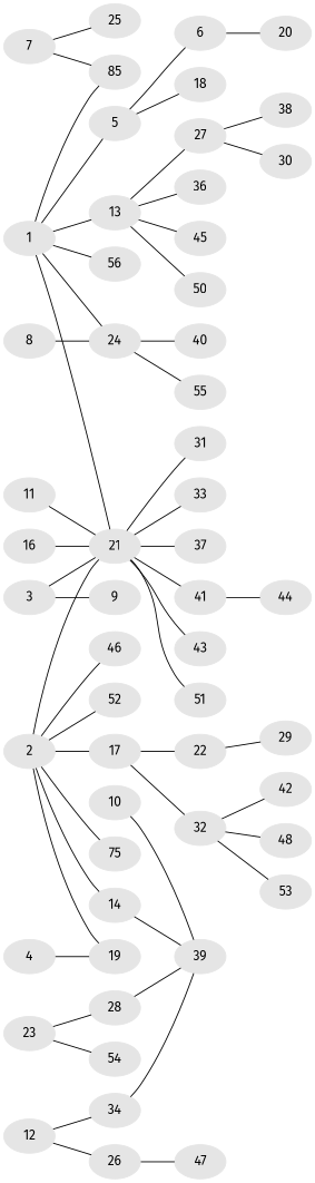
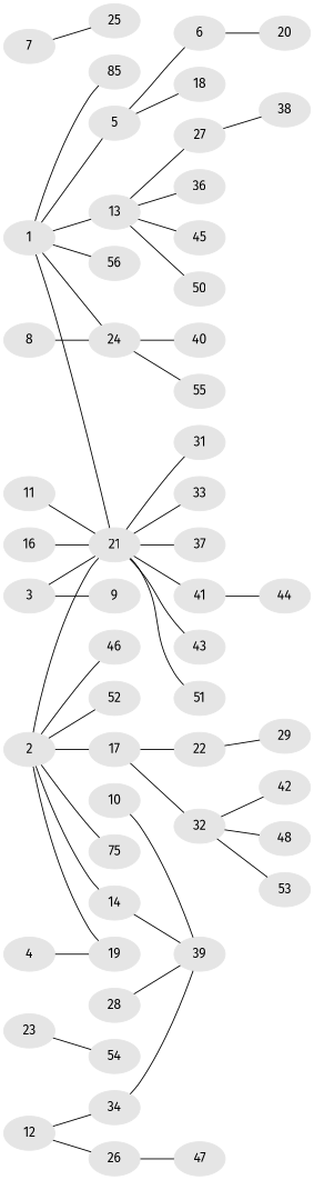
  graph {
    fontname="Fira Sans"
    rankdir=LR
    node [color=gray90 fontname="Fira Sans" style=filled]
    edge [fontname="Fira Sans" weight=1.0]
    1
    5
    13
    n4 [label=85]
    21
    24
    56
    6
    18
    27
    36
    45
    50
    31
    33
    37
    41
    43
    51
    40
    55
    2
    14
    17
    19
    n26 [label=75]
    46
    52
    39
    22
    32
    3
    9
    4
    20
    7
    25
    8
    10
    11
    12
    26
    34
    47
-   30
    38
    16
    29
    42
    48
    53
    44
    23
    28
    54
    1 -- 5
    1 -- 13
    1 -- n4
    1 -- 21
    1 -- 24
    1 -- 56
    5 -- 6
    5 -- 18
    13 -- 27
    13 -- 36
    13 -- 45
    13 -- 50
    21 -- 31
    21 -- 33
    21 -- 37
    21 -- 41
    21 -- 43
    21 -- 51
    24 -- 40
    24 -- 55
    6 -- 20
-   27 -- 30
    27 -- 38
    41 -- 44
    2 -- 21
    2 -- 14
    2 -- 17
    2 -- 19
    2 -- n26
    2 -- 46
    2 -- 52
    14 -- 39
    17 -- 22
    17 -- 32
    22 -- 29
    32 -- 42
    32 -- 48
    32 -- 53
    3 -- 21
    3 -- 9
    4 -- 19
-   7 -- n4
    7 -- 25
    8 -- 24
    10 -- 39
    11 -- 21
    12 -- 26
    12 -- 34
    26 -- 47
    34 -- 39
    16 -- 21
-   23 -- 28
    23 -- 54
    28 -- 39
  }
